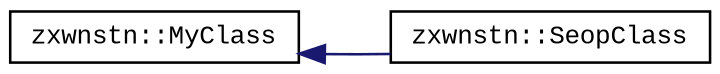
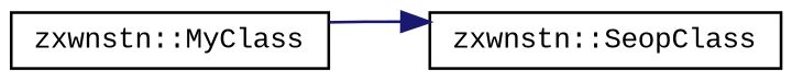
  digraph {
    rankdir=LR
    fontname="Liberation Mono"
    node [color=black fillcolor=white fontname="Liberation Mono" fontsize=10 shape=record style=filled]
    n1 [height=0.2 label="zxwnstn::MyClass" width=0.4]
    n2 [height=0.2 label="zxwnstn::SeopClass" width=0.4]
-   n1 -> n2 [color=midnightblue dir=back fontname="Liberation Mono" fontsize=10 labelfontname=Helvetica labelfontsize=10 style=solid]
+   n2 -> n1 [color=midnightblue dir=back fontname="Liberation Mono" fontsize=10 labelfontname=Helvetica labelfontsize=10 style=solid]
  }
